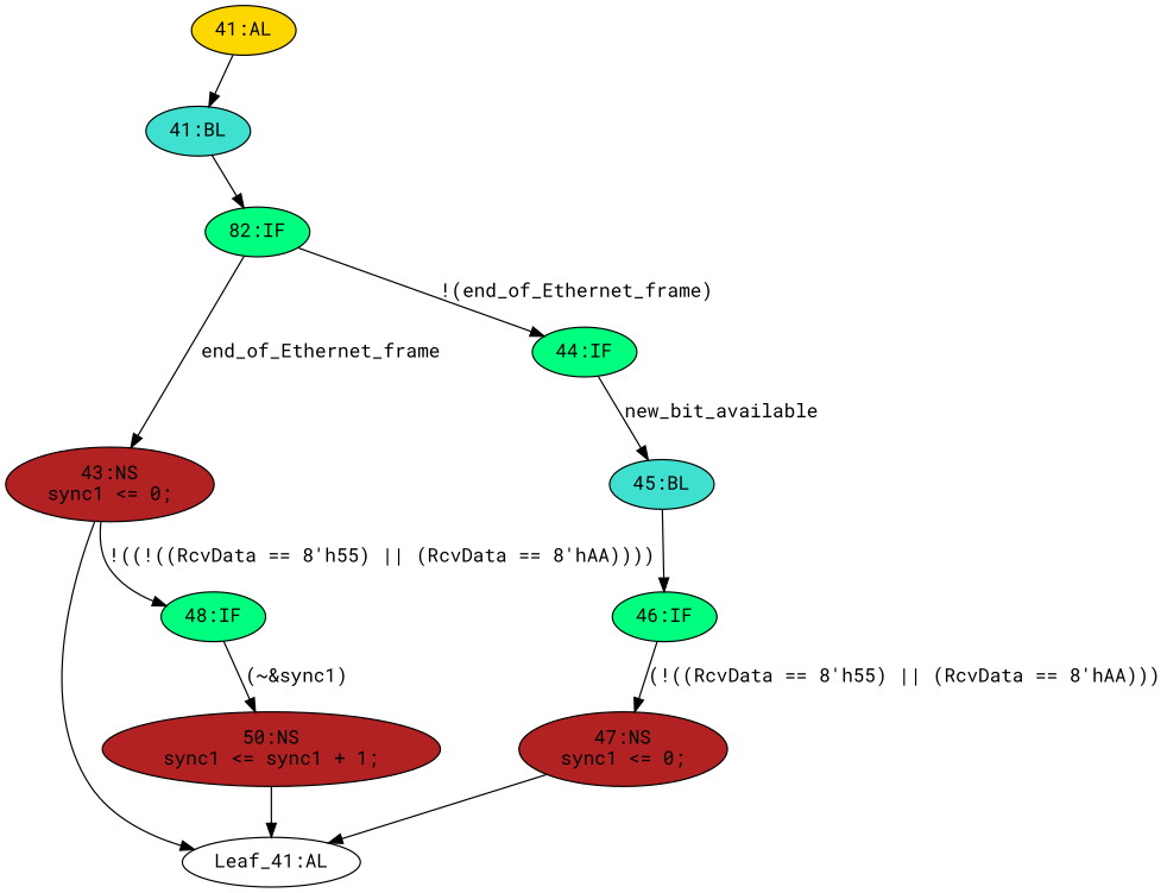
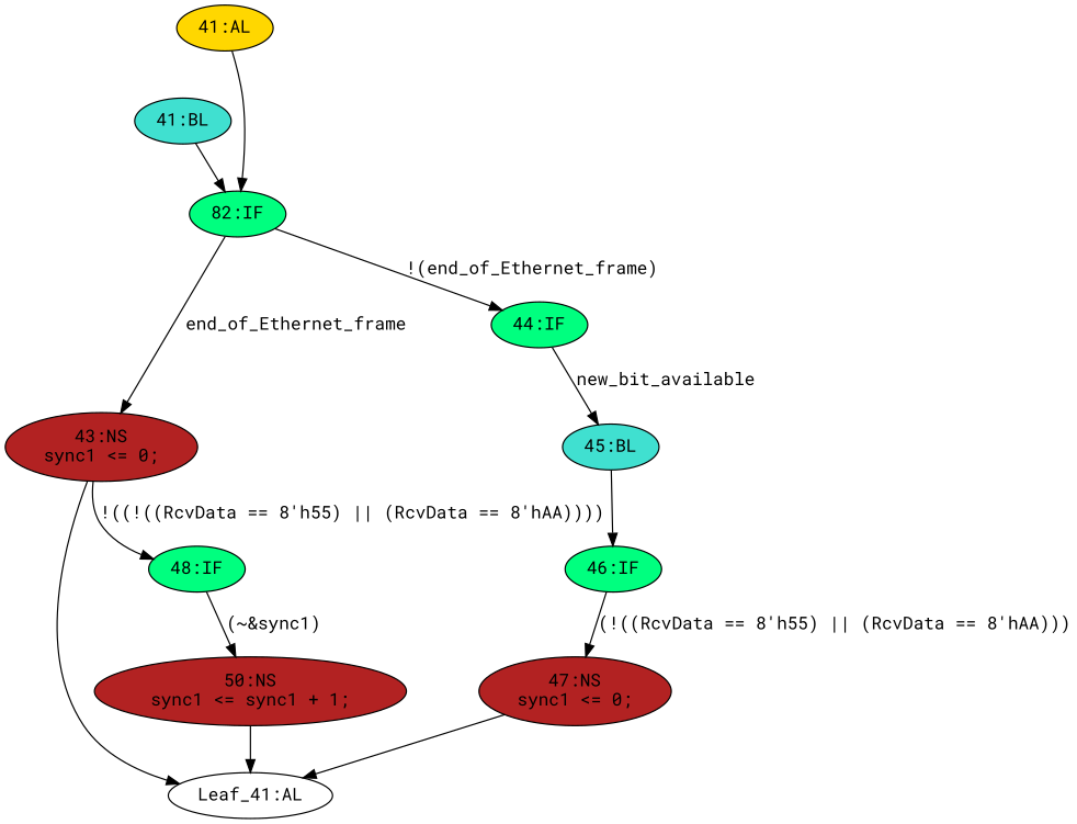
  strict digraph {
    fontname="Roboto Mono"
    node [fontname="Roboto Mono" fillcolor=springgreen statements="[]" style=filled typ=IfStatement]
    edge [cond="[]" fontname="Roboto Mono" lineno=None]
    n1 [def_var="['sync1']" label="Leaf_41:AL" fillcolor="" statements="" style="" typ=""]
    n2 [ast="<pyverilog.vparser.ast.IfStatement object at 0x7f4415e11590>" label="48:IF"]
    n3 [ast="<pyverilog.vparser.ast.NonblockingSubstitution object at 0x7f4415e11650>" fillcolor=firebrick label="50:NS\nsync1 <= sync1 + 1;" statements="[<pyverilog.vparser.ast.NonblockingSubstitution object at 0x7f4415e11650>]" typ=NonblockingSubstitution]
    n4 [ast="<pyverilog.vparser.ast.Always object at 0x7f4415e11f90>" clk_sens=True fillcolor=gold label="41:AL" sens="['clk48']" typ=Always use_var="['new_bit_available', 'RcvData', 'end_of_Ethernet_frame', 'sync1']"]
    n5 [ast="<pyverilog.vparser.ast.Block object at 0x7f4415e170d0>" fillcolor=turquoise label="41:BL" typ=Block]
    n6 [ast="<pyverilog.vparser.ast.IfStatement object at 0x7f4415e11a50>" label="82:IF"]
    n7 [ast="<pyverilog.vparser.ast.NonblockingSubstitution object at 0x7f4415e11dd0>" fillcolor=firebrick label="43:NS\nsync1 <= 0;" statements="[<pyverilog.vparser.ast.NonblockingSubstitution object at 0x7f4415e11dd0>]" typ=NonblockingSubstitution]
    n8 [ast="<pyverilog.vparser.ast.IfStatement object at 0x7f4415e11a90>" label="44:IF"]
    n9 [ast="<pyverilog.vparser.ast.Block object at 0x7f4415e11ad0>" fillcolor=turquoise label="45:BL" typ=Block]
    n10 [ast="<pyverilog.vparser.ast.IfStatement object at 0x7f4415e11b10>" label="46:IF"]
    n11 [ast="<pyverilog.vparser.ast.NonblockingSubstitution object at 0x7f4415e118d0>" fillcolor=firebrick label="47:NS\nsync1 <= 0;" statements="[<pyverilog.vparser.ast.NonblockingSubstitution object at 0x7f4415e118d0>]" typ=NonblockingSubstitution]
    n2 -> n3 [cond="['sync1']" label="(~&sync1)" lineno=48]
    n3 -> n1
-   n4 -> n5
+   n4 -> n6
    n5 -> n6
    n6 -> n7 [cond="['end_of_Ethernet_frame']" label=end_of_Ethernet_frame lineno=42]
    n6 -> n8 [cond="['end_of_Ethernet_frame']" label="!(end_of_Ethernet_frame)" lineno=42]
    n7 -> n1
    n7 -> n2 [cond="['RcvData', 'RcvData']" label="!((!((RcvData == 8'h55) || (RcvData == 8'hAA))))" lineno=46]
    n8 -> n9 [cond="['new_bit_available']" label=new_bit_available lineno=44]
    n9 -> n10
    n10 -> n11 [cond="['RcvData', 'RcvData']" label="(!((RcvData == 8'h55) || (RcvData == 8'hAA)))" lineno=46]
    n11 -> n1
  }
